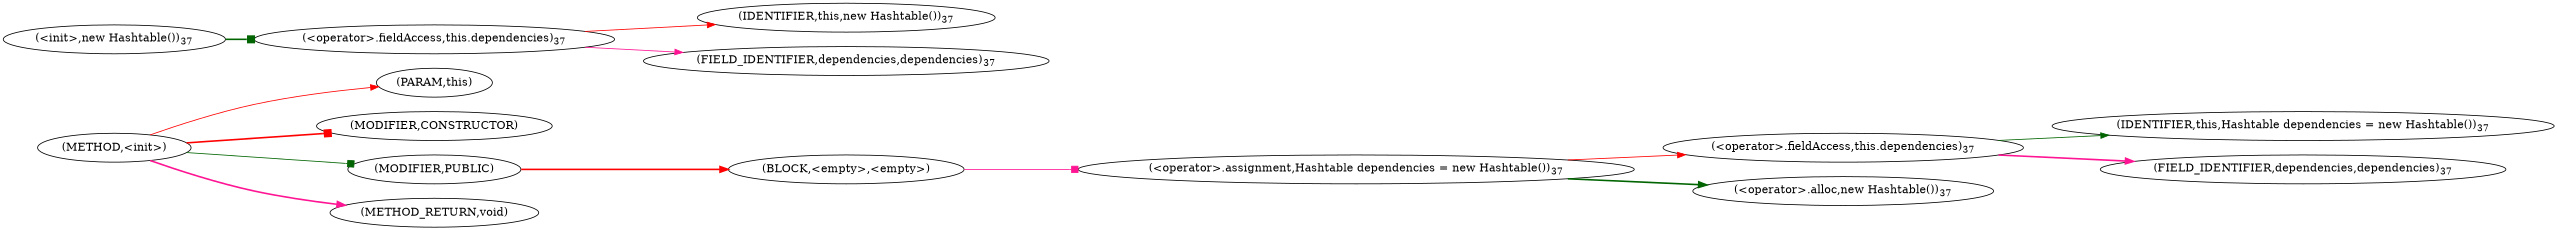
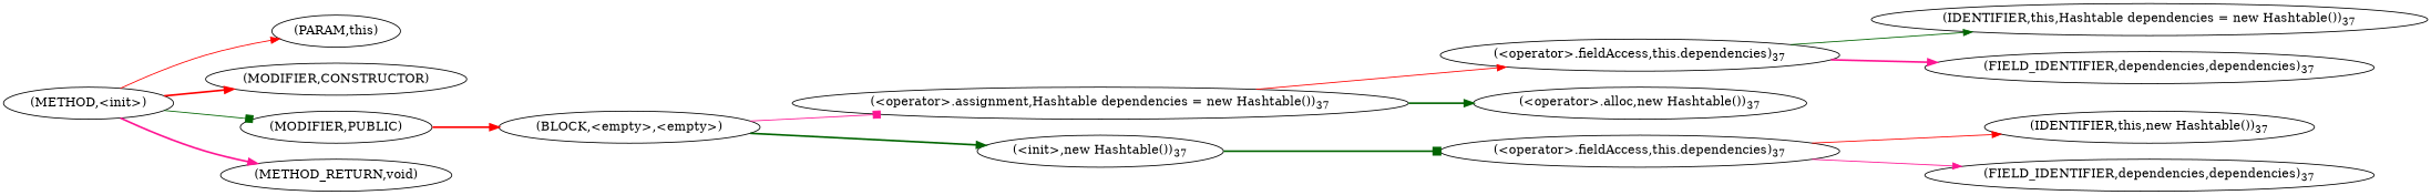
  digraph {
    rankdir=LR
    edge [arrowhead=normal color=red style=solid]
    n1 [label=<(METHOD,&lt;init&gt;)>]
    n2 [label=<(PARAM,this)>]
    n3 [label=<(MODIFIER,CONSTRUCTOR)>]
    n4 [label=<(MODIFIER,PUBLIC)>]
    n5 [label=<(METHOD_RETURN,void)>]
    n6 [label=<(BLOCK,&lt;empty&gt;,&lt;empty&gt;)>]
    n7 [label=<(&lt;operator&gt;.assignment,Hashtable dependencies = new Hashtable())<SUB>37</SUB>>]
    n8 [label=<(&lt;init&gt;,new Hashtable())<SUB>37</SUB>>]
    n9 [label=<(&lt;operator&gt;.fieldAccess,this.dependencies)<SUB>37</SUB>>]
    n10 [label=<(&lt;operator&gt;.alloc,new Hashtable())<SUB>37</SUB>>]
    n11 [label=<(&lt;operator&gt;.fieldAccess,this.dependencies)<SUB>37</SUB>>]
    n12 [label=<(IDENTIFIER,this,Hashtable dependencies = new Hashtable())<SUB>37</SUB>>]
    n13 [label=<(FIELD_IDENTIFIER,dependencies,dependencies)<SUB>37</SUB>>]
    n14 [label=<(IDENTIFIER,this,new Hashtable())<SUB>37</SUB>>]
    n15 [label=<(FIELD_IDENTIFIER,dependencies,dependencies)<SUB>37</SUB>>]
    n1 -> n2
-   n1 -> n3 [arrowhead=box style=bold]
+   n1 -> n3 [style=bold]
    n1 -> n4 [arrowhead=box color=darkgreen]
    n1 -> n5 [color=deeppink style=bold]
    n4 -> n6 [style=bold]
    n6 -> n7 [arrowhead=box color=deeppink]
+   n6 -> n8 [color=darkgreen style=bold]
    n7 -> n9
    n7 -> n10 [color=darkgreen style=bold]
    n8 -> n11 [arrowhead=box color=darkgreen style=bold]
    n9 -> n12 [color=darkgreen]
    n9 -> n13 [color=deeppink style=bold]
    n11 -> n14
    n11 -> n15 [color=deeppink]
  }
